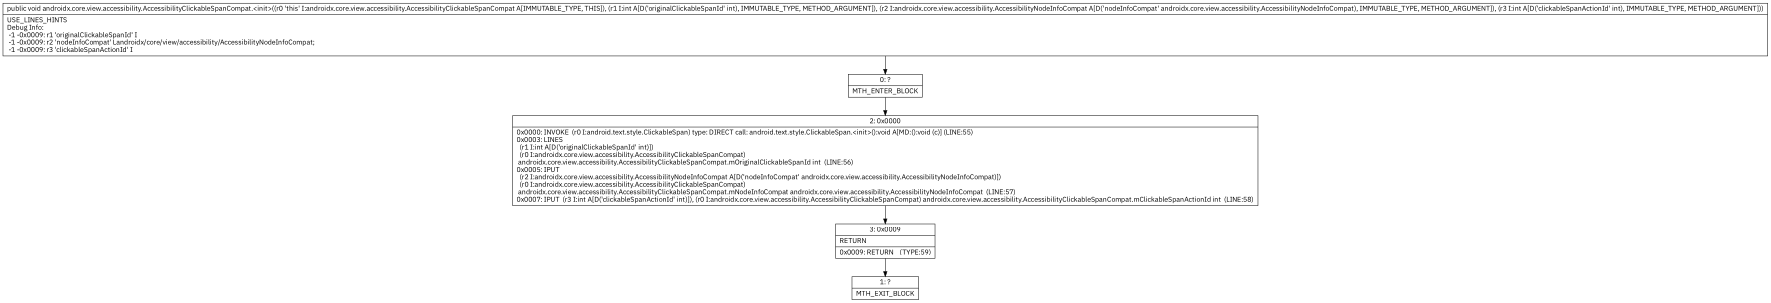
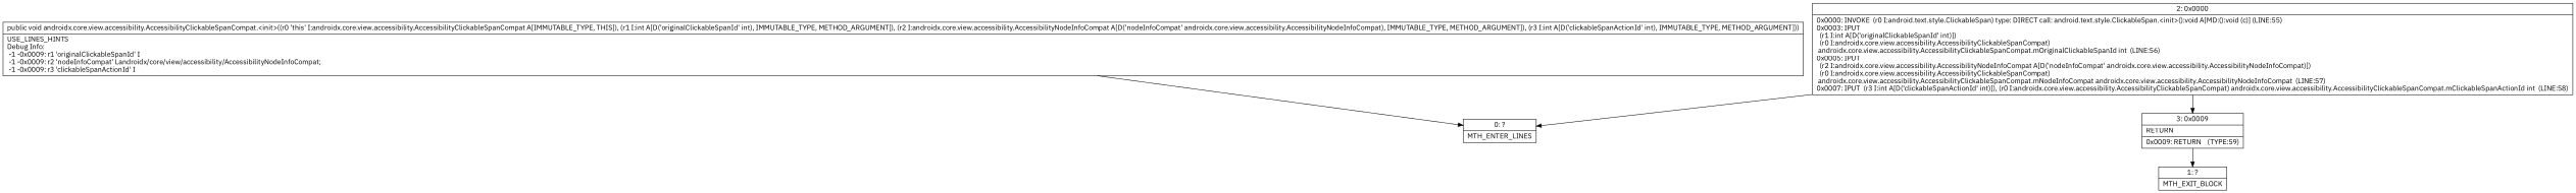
  digraph {
    fontname="IBM Plex Sans"
    node [fontname="IBM Plex Sans" shape=record]
    edge [fontname="IBM Plex Sans"]
-   n1 [label="{0\:\ ?|MTH_ENTER_BLOCK\l}"]
-   n2 [label="{2\:\ 0x0000|0x0000: INVOKE  (r0 I:android.text.style.ClickableSpan) type: DIRECT call: android.text.style.ClickableSpan.\<init\>():void A[MD:():void (c)] (LINE:55)\l0x0003: LINES  \l  (r1 I:int A[D('originalClickableSpanId' int)])\l  (r0 I:androidx.core.view.accessibility.AccessibilityClickableSpanCompat)\l androidx.core.view.accessibility.AccessibilityClickableSpanCompat.mOriginalClickableSpanId int  (LINE:56)\l0x0005: IPUT  \l  (r2 I:androidx.core.view.accessibility.AccessibilityNodeInfoCompat A[D('nodeInfoCompat' androidx.core.view.accessibility.AccessibilityNodeInfoCompat)])\l  (r0 I:androidx.core.view.accessibility.AccessibilityClickableSpanCompat)\l androidx.core.view.accessibility.AccessibilityClickableSpanCompat.mNodeInfoCompat androidx.core.view.accessibility.AccessibilityNodeInfoCompat  (LINE:57)\l0x0007: IPUT  (r3 I:int A[D('clickableSpanActionId' int)]), (r0 I:androidx.core.view.accessibility.AccessibilityClickableSpanCompat) androidx.core.view.accessibility.AccessibilityClickableSpanCompat.mClickableSpanActionId int  (LINE:58)\l}"]
+   n1 [label="{0\:\ ?|MTH_ENTER_LINES\l}"]
+   n2 [label="{2\:\ 0x0000|0x0000: INVOKE  (r0 I:android.text.style.ClickableSpan) type: DIRECT call: android.text.style.ClickableSpan.\<init\>():void A[MD:():void (c)] (LINE:55)\l0x0003: IPUT  \l  (r1 I:int A[D('originalClickableSpanId' int)])\l  (r0 I:androidx.core.view.accessibility.AccessibilityClickableSpanCompat)\l androidx.core.view.accessibility.AccessibilityClickableSpanCompat.mOriginalClickableSpanId int  (LINE:56)\l0x0005: IPUT  \l  (r2 I:androidx.core.view.accessibility.AccessibilityNodeInfoCompat A[D('nodeInfoCompat' androidx.core.view.accessibility.AccessibilityNodeInfoCompat)])\l  (r0 I:androidx.core.view.accessibility.AccessibilityClickableSpanCompat)\l androidx.core.view.accessibility.AccessibilityClickableSpanCompat.mNodeInfoCompat androidx.core.view.accessibility.AccessibilityNodeInfoCompat  (LINE:57)\l0x0007: IPUT  (r3 I:int A[D('clickableSpanActionId' int)]), (r0 I:androidx.core.view.accessibility.AccessibilityClickableSpanCompat) androidx.core.view.accessibility.AccessibilityClickableSpanCompat.mClickableSpanActionId int  (LINE:58)\l}"]
    n3 [label="{3\:\ 0x0009|RETURN\l|0x0009: RETURN    (TYPE:59)\l}"]
    n4 [label="{1\:\ ?|MTH_EXIT_BLOCK\l}"]
    n5 [label="{public void androidx.core.view.accessibility.AccessibilityClickableSpanCompat.\<init\>((r0 'this' I:androidx.core.view.accessibility.AccessibilityClickableSpanCompat A[IMMUTABLE_TYPE, THIS]), (r1 I:int A[D('originalClickableSpanId' int), IMMUTABLE_TYPE, METHOD_ARGUMENT]), (r2 I:androidx.core.view.accessibility.AccessibilityNodeInfoCompat A[D('nodeInfoCompat' androidx.core.view.accessibility.AccessibilityNodeInfoCompat), IMMUTABLE_TYPE, METHOD_ARGUMENT]), (r3 I:int A[D('clickableSpanActionId' int), IMMUTABLE_TYPE, METHOD_ARGUMENT]))  | USE_LINES_HINTS\lDebug Info:\l  \-1 \-0x0009: r1 'originalClickableSpanId' I\l  \-1 \-0x0009: r2 'nodeInfoCompat' Landroidx\/core\/view\/accessibility\/AccessibilityNodeInfoCompat;\l  \-1 \-0x0009: r3 'clickableSpanActionId' I\l}"]
-   n1 -> n2
+   n2 -> n1
    n2 -> n3
    n3 -> n4
    n5 -> n1
  }
